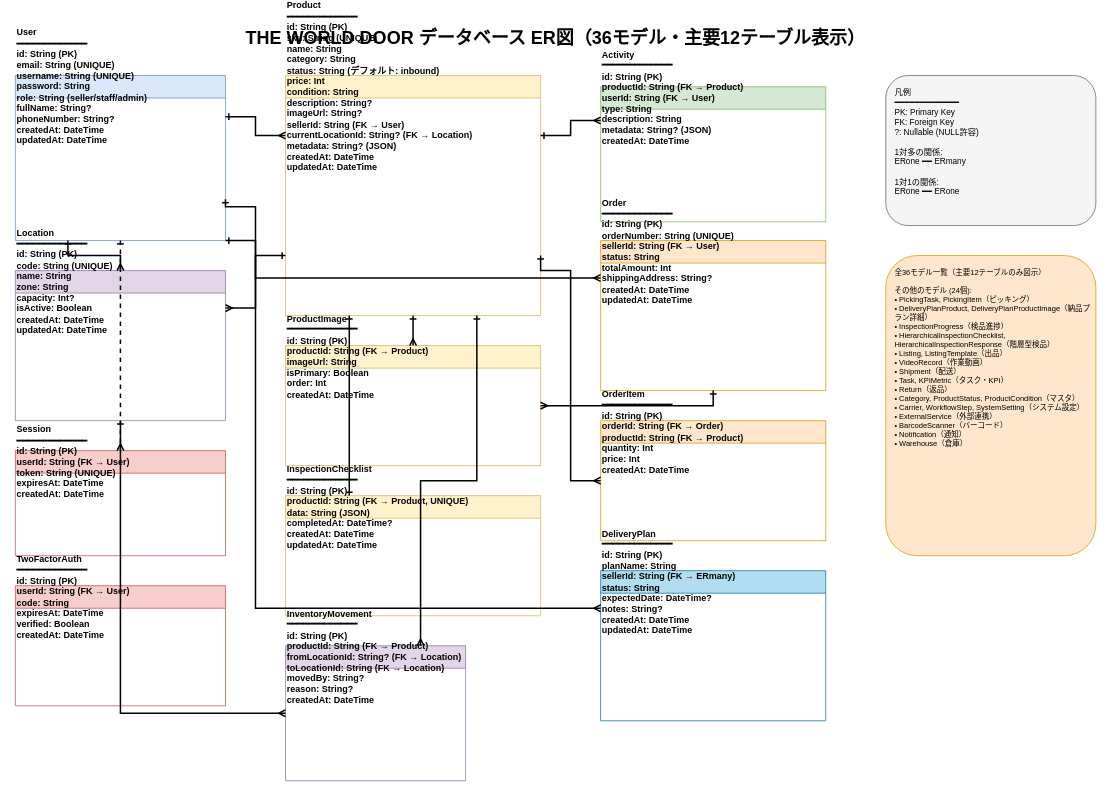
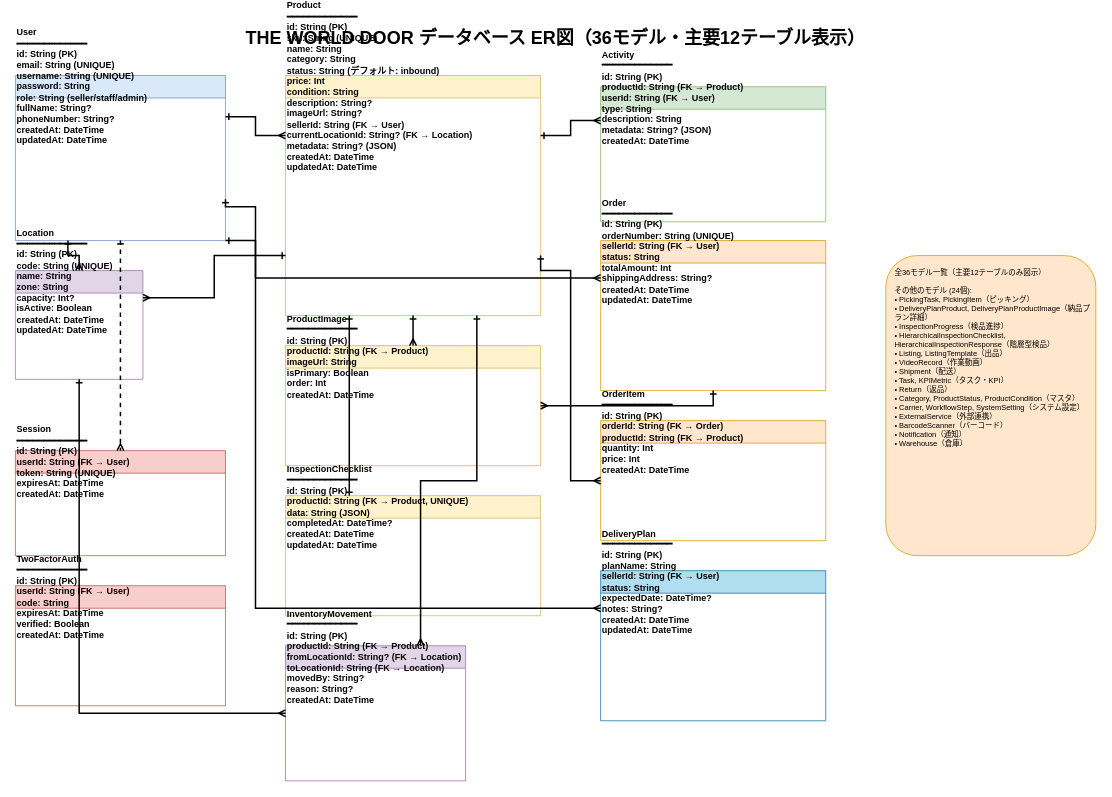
  <mxCell id="0" />
  <mxCell id="1" parent="0" />
  <mxCell id="2" value="THE WORLD DOOR データベース ER図（36モデル・主要12テーブル表示）" style="text;html=1;strokeColor=none;fillColor=none;align=center;verticalAlign=middle;whiteSpace=wrap;rounded=0;fontSize=24;fontStyle=1" vertex="1" parent="1"><mxGeometry x="240" y="20" width="1000" height="40" as="geometry" /></mxCell>
  <mxCell id="3" value="User&#10;━━━━━━━━━━━━━&#10;id: String (PK)&#10;email: String (UNIQUE)&#10;username: String (UNIQUE)&#10;password: String&#10;role: String (seller/staff/admin)&#10;fullName: String?&#10;phoneNumber: String?&#10;createdAt: DateTime&#10;updatedAt: DateTime" style="swimlane;fontStyle=1;childLayout=stackLayout;horizontal=1;startSize=30;horizontalStack=0;resizeParent=1;resizeParentMax=0;resizeLast=0;collapsible=1;marginBottom=0;whiteSpace=wrap;html=1;fillColor=#dae8fc;strokeColor=#6c8ebf;fontSize=12;align=left;" vertex="1" parent="1"><mxGeometry x="20" y="90" width="280" height="220" as="geometry" /></mxCell>
  <mxCell id="4" value="Product&#10;━━━━━━━━━━━━━&#10;id: String (PK)&#10;sku: String (UNIQUE)&#10;name: String&#10;category: String&#10;status: String (デフォルト: inbound)&#10;price: Int&#10;condition: String&#10;description: String?&#10;imageUrl: String?&#10;sellerId: String (FK → User)&#10;currentLocationId: String? (FK → Location)&#10;metadata: String? (JSON)&#10;createdAt: DateTime&#10;updatedAt: DateTime" style="swimlane;fontStyle=1;childLayout=stackLayout;horizontal=1;startSize=30;horizontalStack=0;resizeParent=1;resizeParentMax=0;resizeLast=0;collapsible=1;marginBottom=0;whiteSpace=wrap;html=1;fillColor=#fff2cc;strokeColor=#d6b656;fontSize=12;align=left;" vertex="1" parent="1"><mxGeometry x="380" y="90" width="340" height="320" as="geometry" /></mxCell>
  <mxCell id="5" value="Activity&#10;━━━━━━━━━━━━━&#10;id: String (PK)&#10;productId: String (FK → Product)&#10;userId: String (FK → User)&#10;type: String&#10;description: String&#10;metadata: String? (JSON)&#10;createdAt: DateTime" style="swimlane;fontStyle=1;childLayout=stackLayout;horizontal=1;startSize=30;horizontalStack=0;resizeParent=1;resizeParentMax=0;resizeLast=0;collapsible=1;marginBottom=0;whiteSpace=wrap;html=1;fillColor=#d5e8d4;strokeColor=#82b366;fontSize=12;align=left;" vertex="1" parent="1"><mxGeometry x="800" y="105" width="300" height="180" as="geometry" /></mxCell>
- <mxCell id="6" value="Location&#10;━━━━━━━━━━━━━&#10;id: String (PK)&#10;code: String (UNIQUE)&#10;name: String&#10;zone: String&#10;capacity: Int?&#10;isActive: Boolean&#10;createdAt: DateTime&#10;updatedAt: DateTime" style="swimlane;fontStyle=1;childLayout=stackLayout;horizontal=1;startSize=30;horizontalStack=0;resizeParent=1;resizeParentMax=0;resizeLast=0;collapsible=1;marginBottom=0;whiteSpace=wrap;html=1;fillColor=#e1d5e7;strokeColor=#9673a6;fontSize=12;align=left;" vertex="1" parent="1"><mxGeometry x="20" y="350" width="280" height="200" as="geometry" /></mxCell>
+ <mxCell id="6" value="Location&#10;━━━━━━━━━━━━━&#10;id: String (PK)&#10;code: String (UNIQUE)&#10;name: String&#10;zone: String&#10;capacity: Int?&#10;isActive: Boolean&#10;createdAt: DateTime&#10;updatedAt: DateTime" style="swimlane;fontStyle=1;childLayout=stackLayout;horizontal=1;startSize=30;horizontalStack=0;resizeParent=1;resizeParentMax=0;resizeLast=0;collapsible=1;marginBottom=0;whiteSpace=wrap;html=1;fillColor=#e1d5e7;strokeColor=#9673a6;fontSize=12;align=left;" vertex="1" parent="1"><mxGeometry x="20" y="350" width="170" height="145" as="geometry" /></mxCell>
  <mxCell id="7" value="Session&#10;━━━━━━━━━━━━━&#10;id: String (PK)&#10;userId: String (FK → User)&#10;token: String (UNIQUE)&#10;expiresAt: DateTime&#10;createdAt: DateTime" style="swimlane;fontStyle=1;childLayout=stackLayout;horizontal=1;startSize=30;horizontalStack=0;resizeParent=1;resizeParentMax=0;resizeLast=0;collapsible=1;marginBottom=0;whiteSpace=wrap;html=1;fillColor=#f8cecc;strokeColor=#b85450;fontSize=12;align=left;" vertex="1" parent="1"><mxGeometry x="20" y="590" width="280" height="140" as="geometry" /></mxCell>
  <mxCell id="8" value="TwoFactorAuth&#10;━━━━━━━━━━━━━&#10;id: String (PK)&#10;userId: String (FK → User)&#10;code: String&#10;expiresAt: DateTime&#10;verified: Boolean&#10;createdAt: DateTime" style="swimlane;fontStyle=1;childLayout=stackLayout;horizontal=1;startSize=30;horizontalStack=0;resizeParent=1;resizeParentMax=0;resizeLast=0;collapsible=1;marginBottom=0;whiteSpace=wrap;html=1;fillColor=#f8cecc;strokeColor=#b85450;fontSize=12;align=left;" vertex="1" parent="1"><mxGeometry x="20" y="770" width="280" height="160" as="geometry" /></mxCell>
  <mxCell id="9" value="ProductImage&#10;━━━━━━━━━━━━━&#10;id: String (PK)&#10;productId: String (FK → Product)&#10;imageUrl: String&#10;isPrimary: Boolean&#10;order: Int&#10;createdAt: DateTime" style="swimlane;fontStyle=1;childLayout=stackLayout;horizontal=1;startSize=30;horizontalStack=0;resizeParent=1;resizeParentMax=0;resizeLast=0;collapsible=1;marginBottom=0;whiteSpace=wrap;html=1;fillColor=#fff2cc;strokeColor=#d6b656;fontSize=12;align=left;" vertex="1" parent="1"><mxGeometry x="380" y="450" width="340" height="160" as="geometry" /></mxCell>
  <mxCell id="10" value="InspectionChecklist&#10;━━━━━━━━━━━━━&#10;id: String (PK)&#10;productId: String (FK → Product, UNIQUE)&#10;data: String (JSON)&#10;completedAt: DateTime?&#10;createdAt: DateTime&#10;updatedAt: DateTime" style="swimlane;fontStyle=1;childLayout=stackLayout;horizontal=1;startSize=30;horizontalStack=0;resizeParent=1;resizeParentMax=0;resizeLast=0;collapsible=1;marginBottom=0;whiteSpace=wrap;html=1;fillColor=#fff2cc;strokeColor=#d6b656;fontSize=12;align=left;" vertex="1" parent="1"><mxGeometry x="380" y="650" width="340" height="160" as="geometry" /></mxCell>
  <mxCell id="11" value="Order&#10;━━━━━━━━━━━━━&#10;id: String (PK)&#10;orderNumber: String (UNIQUE)&#10;sellerId: String (FK → User)&#10;status: String&#10;totalAmount: Int&#10;shippingAddress: String?&#10;createdAt: DateTime&#10;updatedAt: DateTime" style="swimlane;fontStyle=1;childLayout=stackLayout;horizontal=1;startSize=30;horizontalStack=0;resizeParent=1;resizeParentMax=0;resizeLast=0;collapsible=1;marginBottom=0;whiteSpace=wrap;html=1;fillColor=#ffe6cc;strokeColor=#d79b00;fontSize=12;align=left;" vertex="1" parent="1"><mxGeometry x="800" y="310" width="300" height="200" as="geometry" /></mxCell>
  <mxCell id="12" value="OrderItem&#10;━━━━━━━━━━━━━&#10;id: String (PK)&#10;orderId: String (FK → Order)&#10;productId: String (FK → Product)&#10;quantity: Int&#10;price: Int&#10;createdAt: DateTime" style="swimlane;fontStyle=1;childLayout=stackLayout;horizontal=1;startSize=30;horizontalStack=0;resizeParent=1;resizeParentMax=0;resizeLast=0;collapsible=1;marginBottom=0;whiteSpace=wrap;html=1;fillColor=#ffe6cc;strokeColor=#d79b00;fontSize=12;align=left;" vertex="1" parent="1"><mxGeometry x="800" y="550" width="300" height="160" as="geometry" /></mxCell>
- <mxCell id="13" value="DeliveryPlan&#10;━━━━━━━━━━━━━&#10;id: String (PK)&#10;planName: String&#10;sellerId: String (FK → ERmany)&#10;status: String&#10;expectedDate: DateTime?&#10;notes: String?&#10;createdAt: DateTime&#10;updatedAt: DateTime" style="swimlane;fontStyle=1;childLayout=stackLayout;horizontal=1;startSize=30;horizontalStack=0;resizeParent=1;resizeParentMax=0;resizeLast=0;collapsible=1;marginBottom=0;whiteSpace=wrap;html=1;fillColor=#b1ddf0;strokeColor=#10739e;fontSize=12;align=left;" vertex="1" parent="1"><mxGeometry x="800" y="750" width="300" height="200" as="geometry" /></mxCell>
+ <mxCell id="13" value="DeliveryPlan&#10;━━━━━━━━━━━━━&#10;id: String (PK)&#10;planName: String&#10;sellerId: String (FK → User)&#10;status: String&#10;expectedDate: DateTime?&#10;notes: String?&#10;createdAt: DateTime&#10;updatedAt: DateTime" style="swimlane;fontStyle=1;childLayout=stackLayout;horizontal=1;startSize=30;horizontalStack=0;resizeParent=1;resizeParentMax=0;resizeLast=0;collapsible=1;marginBottom=0;whiteSpace=wrap;html=1;fillColor=#b1ddf0;strokeColor=#10739e;fontSize=12;align=left;" vertex="1" parent="1"><mxGeometry x="800" y="750" width="300" height="200" as="geometry" /></mxCell>
  <mxCell id="14" value="InventoryMovement&#10;━━━━━━━━━━━━━&#10;id: String (PK)&#10;productId: String (FK → Product)&#10;fromLocationId: String? (FK → Location)&#10;toLocationId: String (FK → Location)&#10;movedBy: String?&#10;reason: String?&#10;createdAt: DateTime" style="swimlane;fontStyle=1;childLayout=stackLayout;horizontal=1;startSize=30;horizontalStack=0;resizeParent=1;resizeParentMax=0;resizeLast=0;collapsible=1;marginBottom=0;whiteSpace=wrap;html=1;fillColor=#e1d5e7;strokeColor=#9673a6;fontSize=12;align=left;" vertex="1" parent="1"><mxGeometry x="380" y="850" width="240" height="180" as="geometry" /></mxCell>
  <mxCell id="15" style="edgeStyle=orthogonalEdgeStyle;rounded=0;orthogonalLoop=1;jettySize=auto;html=1;exitX=1;exitY=0.25;exitDx=0;exitDy=0;entryX=0;entryY=0.25;entryDx=0;entryDy=0;strokeWidth=2;endArrow=ERmany;startArrow=ERone;startFill=0;endFill=0;" edge="1" parent="1" source="3" target="4"><mxGeometry relative="1" as="geometry" /></mxCell>
  <mxCell id="16" style="edgeStyle=orthogonalEdgeStyle;rounded=0;orthogonalLoop=1;jettySize=auto;html=1;exitX=1;exitY=0.25;exitDx=0;exitDy=0;entryX=0;entryY=0.25;entryDx=0;entryDy=0;strokeWidth=2;endArrow=ERmany;startArrow=ERone;startFill=0;endFill=0;" edge="1" parent="1" source="4" target="5"><mxGeometry relative="1" as="geometry" /></mxCell>
  <mxCell id="17" style="edgeStyle=orthogonalEdgeStyle;rounded=0;orthogonalLoop=1;jettySize=auto;html=1;exitX=0;exitY=0.75;exitDx=0;exitDy=0;entryX=1;entryY=0.25;entryDx=0;entryDy=0;strokeWidth=2;endArrow=ERmany;startArrow=ERone;startFill=0;endFill=0;" edge="1" parent="1" source="4" target="6"><mxGeometry relative="1" as="geometry" /></mxCell>
  <mxCell id="18" style="edgeStyle=orthogonalEdgeStyle;rounded=0;orthogonalLoop=1;jettySize=auto;html=1;exitX=0.5;exitY=1;exitDx=0;exitDy=0;entryX=0.5;entryY=0;entryDx=0;entryDy=0;strokeWidth=2;endArrow=ERmany;startArrow=ERone;startFill=0;endFill=0;dashed=1;" edge="1" parent="1" source="3" target="7"><mxGeometry relative="1" as="geometry" /></mxCell>
  <mxCell id="19" style="edgeStyle=orthogonalEdgeStyle;rounded=0;orthogonalLoop=1;jettySize=auto;html=1;exitX=0.25;exitY=1;exitDx=0;exitDy=0;strokeWidth=2;endArrow=ERmany;startArrow=ERone;startFill=0;endFill=0;" edge="1" parent="1" source="3" target="6"><mxGeometry relative="1" as="geometry" /></mxCell>
  <mxCell id="20" style="edgeStyle=orthogonalEdgeStyle;rounded=0;orthogonalLoop=1;jettySize=auto;html=1;exitX=0.5;exitY=1;exitDx=0;exitDy=0;entryX=0.5;entryY=0;entryDx=0;entryDy=0;strokeWidth=2;endArrow=ERmany;startArrow=ERone;startFill=0;endFill=0;" edge="1" parent="1" source="4" target="9"><mxGeometry relative="1" as="geometry" /></mxCell>
  <mxCell id="21" style="edgeStyle=orthogonalEdgeStyle;rounded=0;orthogonalLoop=1;jettySize=auto;html=1;exitX=0.25;exitY=1;exitDx=0;exitDy=0;entryX=0.25;entryY=0;entryDx=0;entryDy=0;strokeWidth=2;endArrow=ERone;startArrow=ERone;startFill=0;endFill=0;" edge="1" parent="1" source="4" target="10"><mxGeometry relative="1" as="geometry" /></mxCell>
  <mxCell id="22" style="edgeStyle=orthogonalEdgeStyle;rounded=0;orthogonalLoop=1;jettySize=auto;html=1;exitX=1;exitY=0.75;exitDx=0;exitDy=0;entryX=0;entryY=0.25;entryDx=0;entryDy=0;strokeWidth=2;endArrow=ERmany;startArrow=ERone;startFill=0;endFill=0;" edge="1" parent="1" source="3" target="11"><mxGeometry relative="1" as="geometry"><Array as="points"><mxPoint x="340" y="265" /><mxPoint x="340" y="360" /></Array></mxGeometry></mxCell>
  <mxCell id="23" style="edgeStyle=orthogonalEdgeStyle;rounded=0;orthogonalLoop=1;jettySize=auto;html=1;exitX=0.5;exitY=1;exitDx=0;exitDy=0;strokeWidth=2;endArrow=ERmany;startArrow=ERone;startFill=0;endFill=0;" edge="1" parent="1" source="11" target="9"><mxGeometry relative="1" as="geometry" /></mxCell>
  <mxCell id="24" style="edgeStyle=orthogonalEdgeStyle;rounded=0;orthogonalLoop=1;jettySize=auto;html=1;exitX=1;exitY=0.75;exitDx=0;exitDy=0;entryX=0;entryY=0.5;entryDx=0;entryDy=0;strokeWidth=2;endArrow=ERmany;startArrow=ERone;startFill=0;endFill=0;" edge="1" parent="1" source="4" target="12"><mxGeometry relative="1" as="geometry"><Array as="points"><mxPoint x="760" y="350" /><mxPoint x="760" y="630" /></Array></mxGeometry></mxCell>
  <mxCell id="25" style="edgeStyle=orthogonalEdgeStyle;rounded=0;orthogonalLoop=1;jettySize=auto;html=1;exitX=1;exitY=1;exitDx=0;exitDy=0;entryX=0;entryY=0.25;entryDx=0;entryDy=0;strokeWidth=2;endArrow=ERmany;startArrow=ERone;startFill=0;endFill=0;" edge="1" parent="1" source="3" target="13"><mxGeometry relative="1" as="geometry"><Array as="points"><mxPoint x="340" y="310" /><mxPoint x="340" y="800" /></Array></mxGeometry></mxCell>
  <mxCell id="26" style="edgeStyle=orthogonalEdgeStyle;rounded=0;orthogonalLoop=1;jettySize=auto;html=1;exitX=0.75;exitY=1;exitDx=0;exitDy=0;entryX=0.75;entryY=0;entryDx=0;entryDy=0;strokeWidth=2;endArrow=ERmany;startArrow=ERone;startFill=0;endFill=0;" edge="1" parent="1" source="4" target="14"><mxGeometry relative="1" as="geometry" /></mxCell>
  <mxCell id="27" style="edgeStyle=orthogonalEdgeStyle;rounded=0;orthogonalLoop=1;jettySize=auto;html=1;exitX=0.5;exitY=1;exitDx=0;exitDy=0;entryX=0;entryY=0.5;entryDx=0;entryDy=0;strokeWidth=2;endArrow=ERmany;startArrow=ERone;startFill=0;endFill=0;" edge="1" parent="1" source="6" target="14"><mxGeometry relative="1" as="geometry" /></mxCell>
- <mxCell id="28" value="凡例&#10;━━━━━━━━━━━━━&#10;PK: Primary Key&#10;FK: Foreign Key&#10;?: Nullable (NULL許容)&#10;&#10;1対多の関係:&#10;ERone ━━ ERmany&#10;&#10;1対1の関係:&#10;ERone ━━ ERone" style="text;html=1;strokeColor=#666666;fillColor=#f5f5f5;align=left;verticalAlign=top;whiteSpace=wrap;rounded=1;fontSize=11;spacingLeft=10;spacingTop=10;" vertex="1" parent="1"><mxGeometry x="1180" y="90" width="280" height="200" as="geometry" /></mxCell>
  <mxCell id="29" value="全36モデル一覧（主要12テーブルのみ図示）&#10;&#10;その他のモデル (24個):&#10;• PickingTask, PickingItem（ピッキング）&#10;• DeliveryPlanProduct, DeliveryPlanProductImage（納品プラン詳細）&#10;• InspectionProgress（検品進捗）&#10;• HierarchicalInspectionChecklist, HierarchicalInspectionResponse（階層型検品）&#10;• Listing, ListingTemplate（出品）&#10;• VideoRecord（作業動画）&#10;• Shipment（配送）&#10;• Task, KPIMetric（タスク・KPI）&#10;• Return（返品）&#10;• Category, ProductStatus, ProductCondition（マスタ）&#10;• Carrier, WorkflowStep, SystemSetting（システム設定）&#10;• ExternalService（外部連携）&#10;• BarcodeScanner（バーコード）&#10;• Notification（通知）&#10;• Warehouse（倉庫）" style="text;html=1;strokeColor=#d79b00;fillColor=#ffe6cc;align=left;verticalAlign=top;whiteSpace=wrap;rounded=1;fontSize=10;spacingLeft=10;spacingTop=10;" vertex="1" parent="1"><mxGeometry x="1180" y="330" width="280" height="400" as="geometry" /></mxCell>
